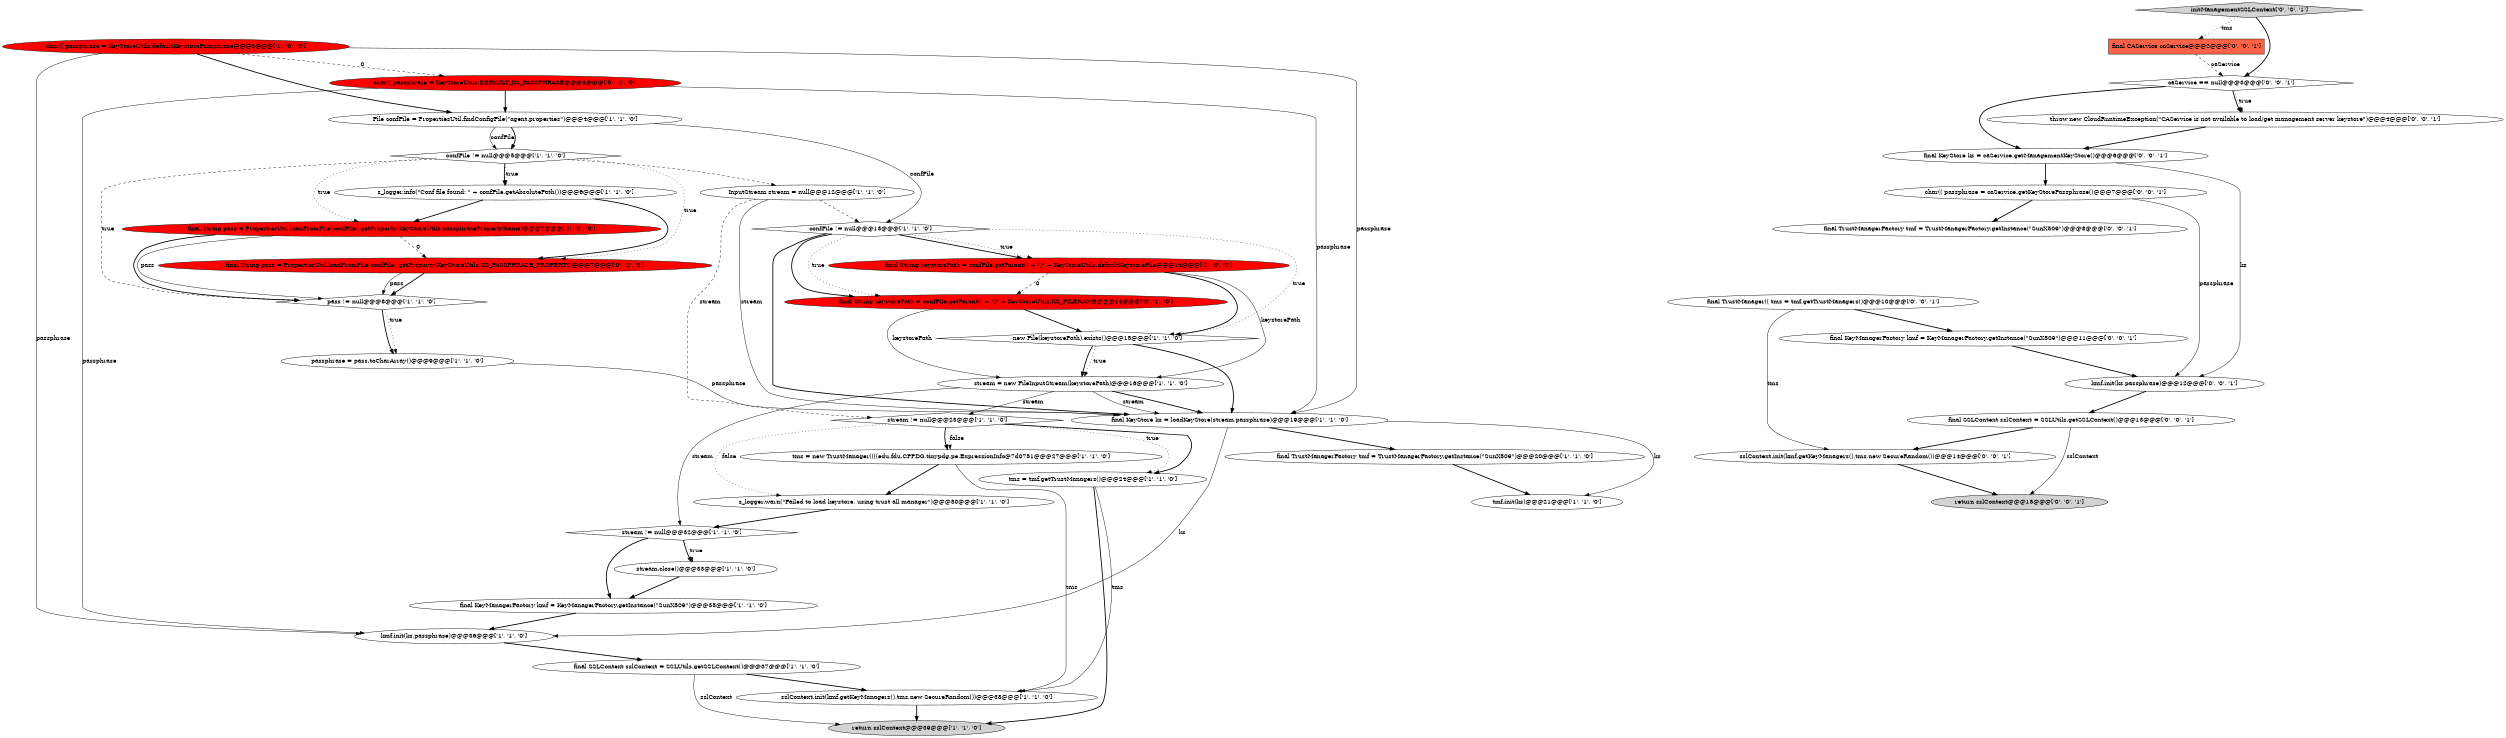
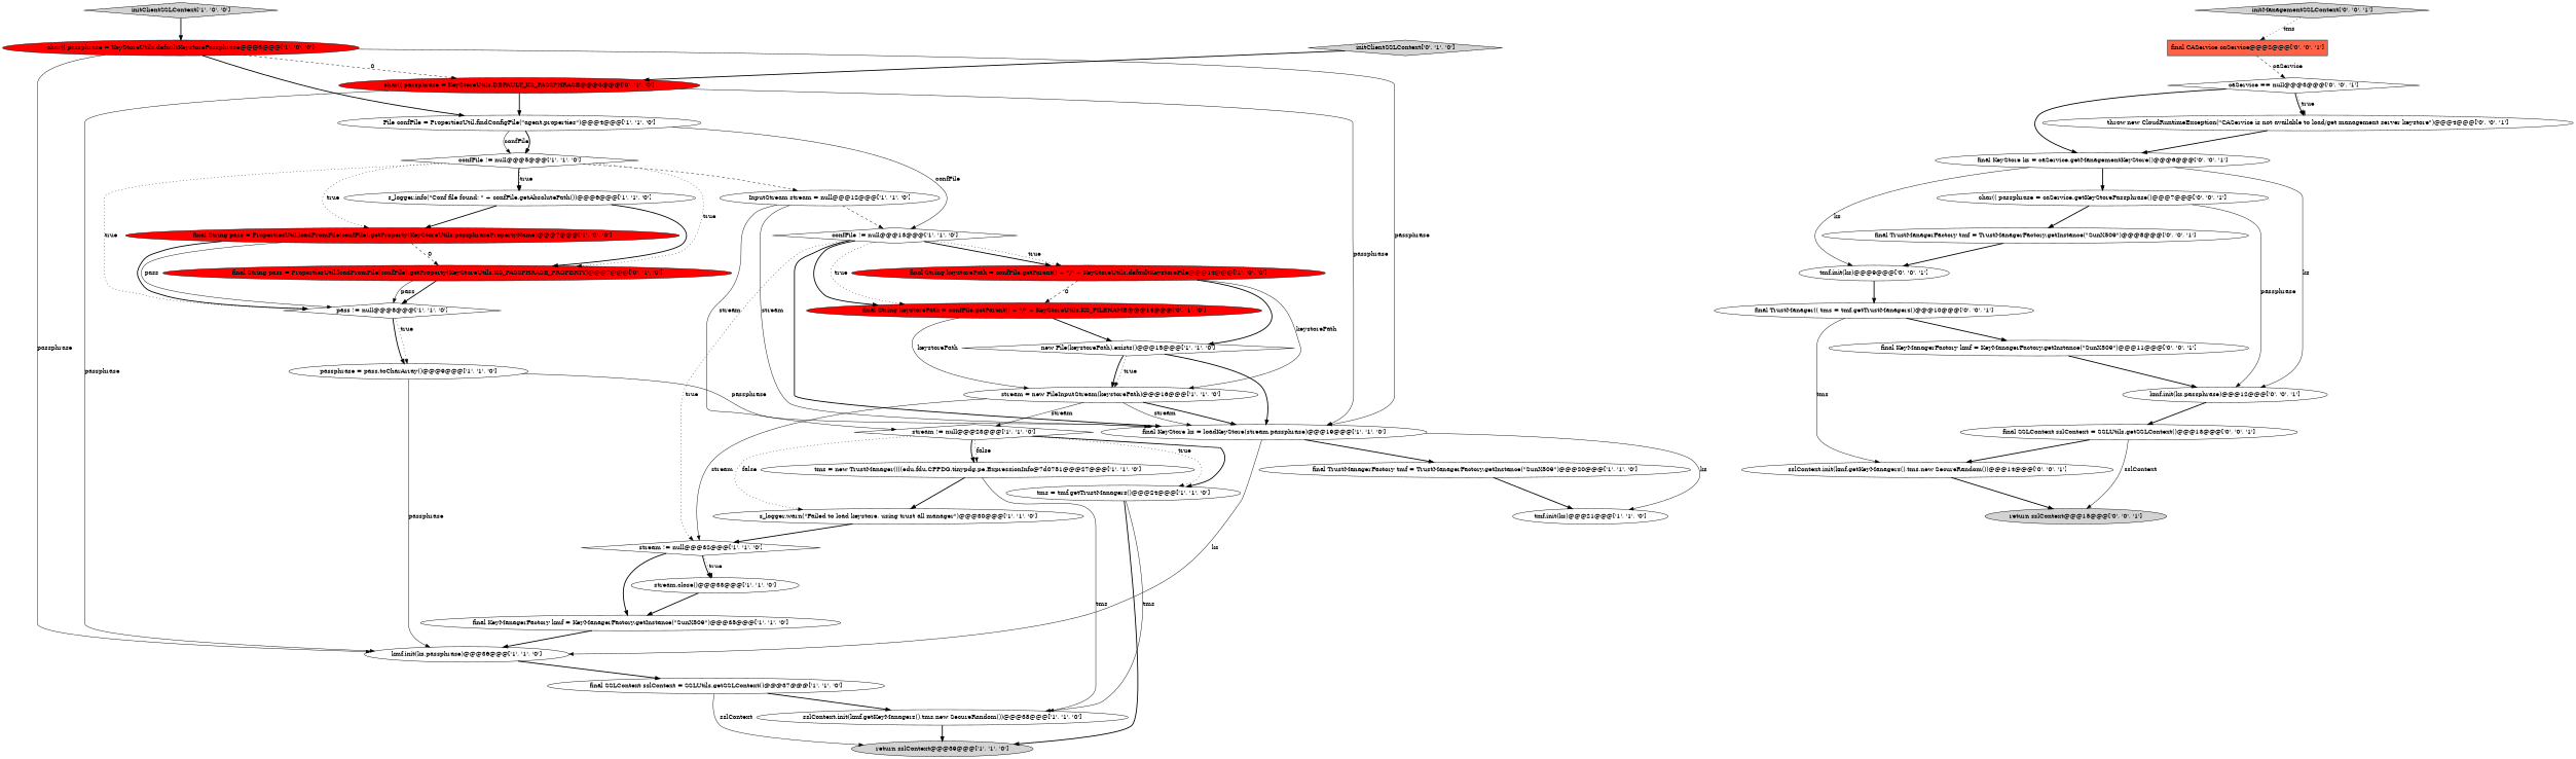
  digraph {
    node [fillcolor=white shape=ellipse style=filled]
    edge [style=bold]
    n1 [label="pass != null@@@8@@@['1', '1', '0']" shape=diamond]
    n2 [label="passphrase = pass.toCharArray()@@@9@@@['1', '1', '0']"]
    n3 [label="kmf.init(ks,passphrase)@@@36@@@['1', '1', '0']"]
    n4 [label="final KeyStore ks = loadKeyStore(stream,passphrase)@@@19@@@['1', '1', '0']"]
    n5 [label="InputStream stream = null@@@12@@@['1', '1', '0']"]
    n6 [label="confFile != null@@@13@@@['1', '1', '0']" shape=diamond]
    n7 [label="stream != null@@@23@@@['1', '1', '0']" shape=diamond]
    n8 [fillcolor=lightgray label="return sslContext@@@15@@@['0', '0', '1']"]
    n9 [fillcolor=red label="char(( passphrase = KeyStoreUtils.defaultKeystorePassphrase@@@3@@@['1', '0', '0']"]
    n10 [label="File confFile = PropertiesUtil.findConfigFile(\"agent.properties\")@@@4@@@['1', '1', '0']"]
    n11 [fillcolor=red label="char(( passphrase = KeyStoreUtils.DEFAULT_KS_PASSPHRASE@@@3@@@['0', '1', '0']"]
    n12 [label="final SSLContext sslContext = SSLUtils.getSSLContext()@@@37@@@['1', '1', '0']"]
    n13 [label="confFile != null@@@5@@@['1', '1', '0']" shape=diamond]
    n14 [label="tmf.init(ks)@@@21@@@['1', '1', '0']"]
    n15 [label="final TrustManagerFactory tmf = TrustManagerFactory.getInstance(\"SunX509\")@@@20@@@['1', '1', '0']"]
    n16 [label="final SSLContext sslContext = SSLUtils.getSSLContext()@@@13@@@['0', '0', '1']"]
    n17 [label="sslContext.init(kmf.getKeyManagers(),tms,new SecureRandom())@@@14@@@['0', '0', '1']"]
    n18 [fillcolor=lightgray label="return sslContext@@@39@@@['1', '1', '0']"]
    n19 [label="final KeyStore ks = caService.getManagementKeyStore()@@@6@@@['0', '0', '1']"]
+   n20 [label="tmf.init(ks)@@@9@@@['0', '0', '1']"]
    n21 [label="char(( passphrase = caService.getKeyStorePassphrase()@@@7@@@['0', '0', '1']"]
    n22 [label="kmf.init(ks,passphrase)@@@12@@@['0', '0', '1']"]
    n23 [label="final TrustManager(( tms = tmf.getTrustManagers()@@@10@@@['0', '0', '1']"]
    n24 [label="final TrustManagerFactory tmf = TrustManagerFactory.getInstance(\"SunX509\")@@@8@@@['0', '0', '1']"]
    n25 [label="stream.close()@@@33@@@['1', '1', '0']"]
    n26 [label="final KeyManagerFactory kmf = KeyManagerFactory.getInstance(\"SunX509\")@@@35@@@['1', '1', '0']"]
    n27 [label="throw new CloudRuntimeException(\"CAService is not available to load/get management server keystore\")@@@4@@@['0', '0', '1']"]
    n28 [fillcolor=red label="final String keystorePath = confFile.getParent() + \"/\" + KeyStoreUtils.KS_FILENAME@@@14@@@['0', '1', '0']"]
    n29 [fillcolor=red label="final String keystorePath = confFile.getParent() + \"/\" + KeyStoreUtils.defaultKeystoreFile@@@14@@@['1', '0', '0']"]
    n30 [label="new File(keystorePath).exists()@@@15@@@['1', '1', '0']" shape=diamond]
    n31 [label="stream = new FileInputStream(keystorePath)@@@16@@@['1', '1', '0']"]
    n32 [label="final KeyManagerFactory kmf = KeyManagerFactory.getInstance(\"SunX509\")@@@11@@@['0', '0', '1']"]
    n33 [fillcolor=lightgray label="initManagementSSLContext['0', '0', '1']" shape=diamond]
    n34 [fillcolor=tomato label="final CAService caService@@@2@@@['0', '0', '1']" shape=box]
    n35 [label="caService == null@@@3@@@['0', '0', '1']" shape=diamond]
    n36 [fillcolor=red label="final String pass = PropertiesUtil.loadFromFile(confFile).getProperty(KeyStoreUtils.KS_PASSPHRASE_PROPERTY)@@@7@@@['0', '1', '0']"]
    n37 [label="sslContext.init(kmf.getKeyManagers(),tms,new SecureRandom())@@@38@@@['1', '1', '0']"]
+   n38 [fillcolor=lightgray label="initClientSSLContext['1', '0', '0']" shape=diamond]
    n39 [label="s_logger.info(\"Conf file found: \" + confFile.getAbsolutePath())@@@6@@@['1', '1', '0']"]
    n40 [fillcolor=red label="final String pass = PropertiesUtil.loadFromFile(confFile).getProperty(KeyStoreUtils.passphrasePropertyName)@@@7@@@['1', '0', '0']"]
    n41 [label="stream != null@@@32@@@['1', '1', '0']" shape=diamond]
    n42 [label="tms = new TrustManager((((edu.fdu.CPPDG.tinypdg.pe.ExpressionInfo@7d0751@@@27@@@['1', '1', '0']"]
    n43 [label="s_logger.warn(\"Failed to load keystore, using trust all manager\")@@@30@@@['1', '1', '0']"]
    n44 [label="tms = tmf.getTrustManagers()@@@24@@@['1', '1', '0']"]
+   n45 [fillcolor=lightgray label="initClientSSLContext['0', '1', '0']" shape=diamond]
    n1 -> n2 [label=true style=dotted]
    n1 -> n2
+   n2 -> n3 [label=passphrase style=solid]
    n2 -> n4 [label=passphrase style=solid]
    n3 -> n12
    n4 -> n3 [label=ks style=solid]
    n4 -> n14 [label=ks style=solid]
    n4 -> n15
    n5 -> n4 [label=stream style=solid]
    n5 -> n6 [style=dashed]
-   n5 -> n7 [label=stream style=dashed]
+   n5 -> n7 [label=stream style=solid]
    n6 -> n4
    n6 -> n28
    n6 -> n28 [label=true style=dotted]
    n6 -> n29
    n6 -> n29 [label=true style=dotted]
-   n6 -> n30 [label=true style=dotted]
+   n6 -> n41 [label=true style=dotted]
    n7 -> n42
    n7 -> n42 [label=false style=dotted]
    n7 -> n43 [label=false style=dotted]
    n7 -> n44
    n7 -> n44 [label=true style=dotted]
    n9 -> n3 [label=passphrase style=solid]
    n9 -> n4 [label=passphrase style=solid]
    n9 -> n10
    n9 -> n11 [label=0 style=dashed]
    n10 -> n6 [label=confFile style=solid]
    n10 -> n13 [label=confFile style=solid]
    n10 -> n13
    n11 -> n3 [label=passphrase style=solid]
    n11 -> n4 [label=passphrase style=solid]
    n11 -> n10
    n12 -> n18 [label=sslContext style=solid]
    n12 -> n37
-   n13 -> n1 [label=true style=dashed]
+   n13 -> n1 [label=true style=dotted]
    n13 -> n5 [style=dashed]
    n13 -> n36 [label=true style=dotted]
    n13 -> n39 [label=true style=dotted]
    n13 -> n39
    n13 -> n40 [label=true style=dotted]
    n15 -> n14
    n16 -> n8 [label=sslContext style=solid]
    n16 -> n17
    n17 -> n8
+   n19 -> n20 [label=ks style=solid]
    n19 -> n21
    n19 -> n22 [label=ks style=solid]
+   n20 -> n23
    n21 -> n22 [label=passphrase style=solid]
    n21 -> n24
    n22 -> n16
    n23 -> n17 [label=tms style=solid]
    n23 -> n32
+   n24 -> n20
    n25 -> n26
    n26 -> n3
    n27 -> n19
    n28 -> n30
    n28 -> n31 [label=keystorePath style=solid]
    n29 -> n28 [label=0 style=dashed]
    n29 -> n30
    n29 -> n31 [label=keystorePath style=solid]
    n30 -> n4
    n30 -> n31 [label=true style=dotted]
    n30 -> n31
    n31 -> n4
    n31 -> n4 [label=stream style=solid]
    n31 -> n7 [label=stream style=solid]
    n31 -> n41 [label=stream style=solid]
    n32 -> n22
    n33 -> n34 [label=tms style=dotted]
-   n33 -> n35
    n34 -> n35 [label=caService style=dashed]
    n35 -> n19
    n35 -> n27 [label=true style=dotted]
    n35 -> n27
    n36 -> n1
    n36 -> n1 [label=pass style=solid]
    n37 -> n18
+   n38 -> n9
    n39 -> n36
    n39 -> n40
    n40 -> n1 [label=pass style=solid]
    n40 -> n1
    n40 -> n36 [label=0 style=dashed]
    n41 -> n25
    n41 -> n25 [label=true style=dotted]
    n41 -> n26
    n42 -> n37 [label=tms style=solid]
    n42 -> n43
    n43 -> n41
    n44 -> n18
    n44 -> n37 [label=tms style=solid]
+   n45 -> n11
  }
